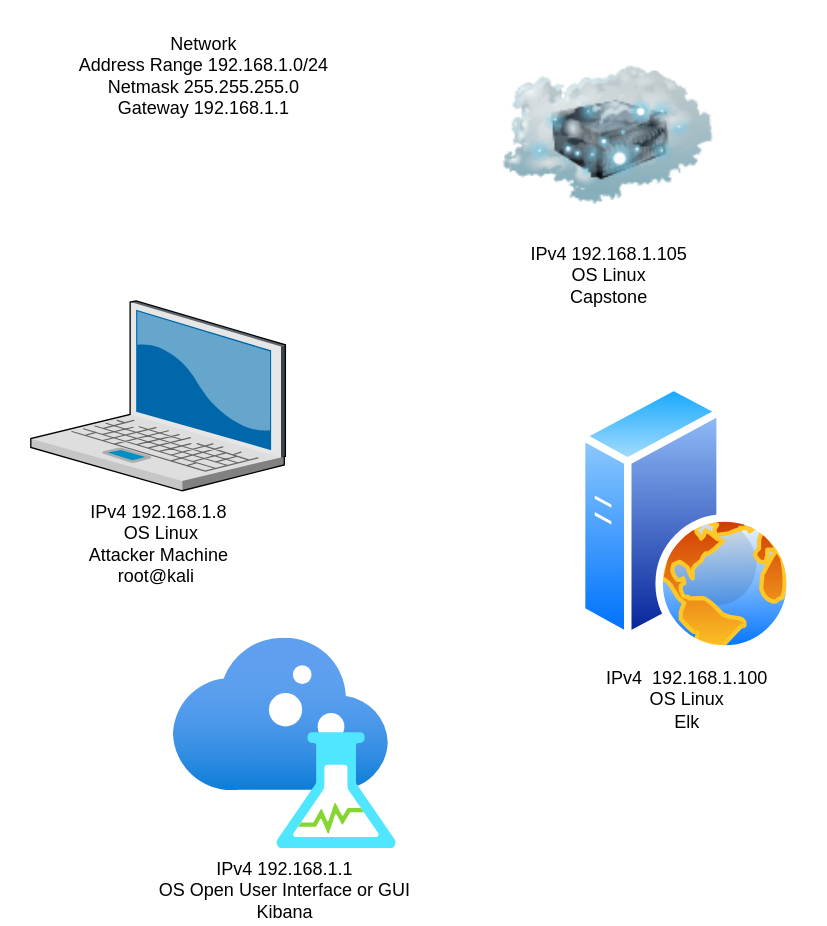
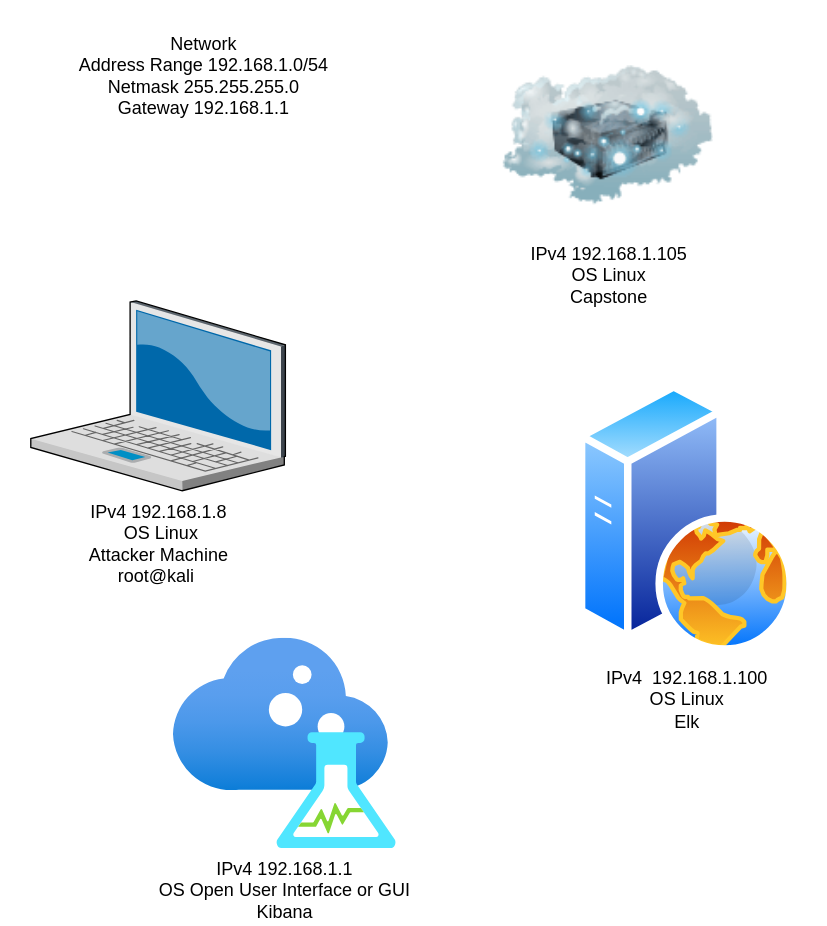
  <mxCell id="0" />
  <mxCell id="1" parent="0" />
  <mxCell id="2" value="IPv4 192.168.1.8&lt;br&gt;&amp;nbsp;OS Linux&lt;br&gt;Attacker Machine&lt;br&gt;root@kali&amp;nbsp;" style="verticalLabelPosition=bottom;sketch=0;aspect=fixed;html=1;verticalAlign=top;strokeColor=none;align=center;outlineConnect=0;shape=mxgraph.citrix.laptop_2;" vertex="1" parent="1"><mxGeometry x="20" y="200" width="169.64" height="126.5" as="geometry" /></mxCell>
  <mxCell id="3" value="IPv4 192.168.1.105&lt;br&gt;OS Linux&lt;br&gt;Capstone&lt;br&gt;" style="image;html=1;image=img/lib/clip_art/networking/Cloud_Server_128x128.png" vertex="1" parent="1"><mxGeometry x="335" width="140" height="130" as="geometry" y="25" /></mxCell>
  <mxCell id="4" value="IPv4&amp;nbsp; 192.168.1.100&lt;br&gt;OS Linux&lt;br&gt;Elk" style="aspect=fixed;perimeter=ellipsePerimeter;html=1;align=center;shadow=0;dashed=0;spacingTop=3;image;image=img/lib/active_directory/web_server.svg;" vertex="1" parent="1"><mxGeometry x="385" y="255" width="144" height="180" as="geometry" /></mxCell>
  <mxCell id="5" value="IPv4 192.168.1.1&lt;br&gt;OS Open User Interface or GUI&lt;br&gt;Kibana" style="aspect=fixed;html=1;points=[];align=center;image;fontSize=12;image=img/lib/azure2/other/Internet_Analyzer_Profiles.svg;" vertex="1" parent="1"><mxGeometry x="115" y="425" width="148.76" height="140" as="geometry" /></mxCell>
- <mxCell id="6" value="Network&lt;br&gt;Address Range 192.168.1.0/24&lt;br&gt;Netmask 255.255.255.0&lt;br&gt;Gateway 192.168.1.1" style="text;html=1;align=center;verticalAlign=middle;resizable=0;points=[];autosize=1;strokeColor=none;fillColor=none;" vertex="1" parent="1"><mxGeometry x="44.64" y="20" width="180" height="60" as="geometry" /></mxCell>
+ <mxCell id="6" value="Network&lt;br&gt;Address Range 192.168.1.0/54&lt;br&gt;Netmask 255.255.255.0&lt;br&gt;Gateway 192.168.1.1" style="text;html=1;align=center;verticalAlign=middle;resizable=0;points=[];autosize=1;strokeColor=none;fillColor=none;" vertex="1" parent="1"><mxGeometry x="44.64" y="20" width="180" height="60" as="geometry" /></mxCell>
